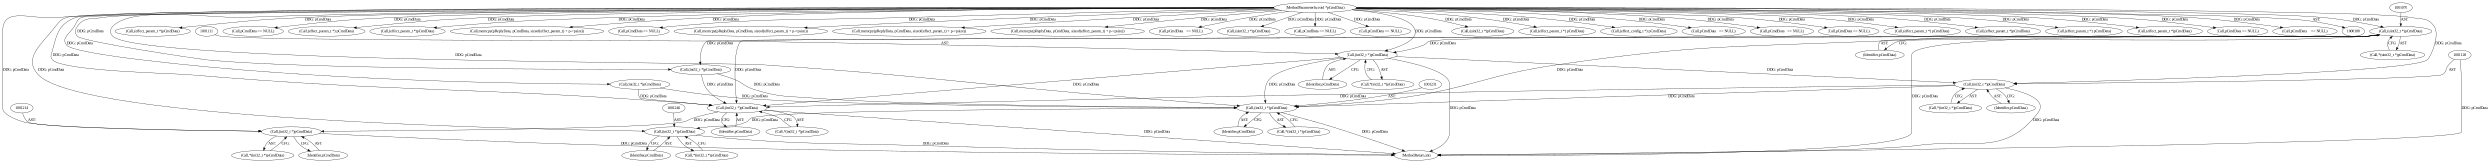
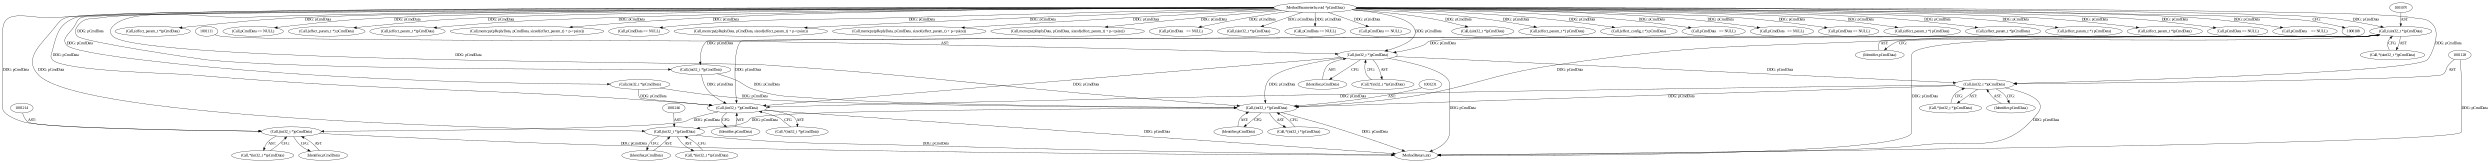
  digraph {
    fontname="Liberation Serif"
    node [fontname="Liberation Serif"]
    edge [fontname="Liberation Serif"]
    n1 [label="(Call,(int32_t *)pCmdData)"]
    n2 [label="(Call,(int32_t *)pCmdData)"]
    n3 [label="(Call,(int32_t *)pCmdData)"]
    n4 [label="(Call,(int32_t *)pCmdData)"]
    n5 [label="(Call,*(int32_t *)pCmdData)"]
    n6 [label="(Identifier,pCmdData)"]
    n7 [label="(MethodReturn,int)"]
    n8 [label="(Call,*(int32_t *)pCmdData)"]
    n9 [label="(Identifier,pCmdData)"]
    n10 [label="(Call,(int32_t *)pCmdData)"]
    n11 [label="(Call,*(int32_t *)pCmdData)"]
    n12 [label="(Identifier,pCmdData)"]
    n13 [label="(Call,(int32_t *)pCmdData)"]
    n14 [label="(Call,*(int32_t *)pCmdData)"]
    n15 [label="(Identifier,pCmdData)"]
    n16 [label="(Call,(uint32_t *)pCmdData)"]
    n17 [label="(Call,(int32_t *)pCmdData)"]
    n18 [label="(Call,*(uint32_t *)pCmdData)"]
    n19 [label="(Identifier,pCmdData)"]
    n20 [label="(MethodParameterIn,void *pCmdData)"]
    n21 [label="(Call,(effect_param_t *)pCmdData)"]
    n22 [label="(Call,(int32_t *)pCmdData)"]
    n23 [label="(Call,pCmdData == NULL)"]
    n24 [label="(Call,(effect_param_t *) pCmdData)"]
    n25 [label="(Call,(effect_param_t *)pCmdData)"]
    n26 [label="(Call,memcpy(pReplyData, pCmdData, sizeof(effect_param_t) + p->psize))"]
    n27 [label="(Call,pCmdData == NULL)"]
    n28 [label="(Call,memcpy(pReplyData, pCmdData, sizeof(effect_param_t) + p->psize))"]
    n29 [label="(Call,memcpy(pReplyData, pCmdData, sizeof(effect_param_t) + p->psize))"]
    n30 [label="(Call,memcpy(pReplyData, pCmdData, sizeof(effect_param_t) + p->psize))"]
    n31 [label="(Call,pCmdData   == NULL)"]
    n32 [label="(Call,(uint32_t *)pCmdData)"]
    n33 [label="(Call,pCmdData == NULL)"]
    n34 [label="(Call,pCmdData == NULL)"]
    n35 [label="(Call,(uint32_t *)pCmdData)"]
    n36 [label="(Call,(effect_param_t *) pCmdData)"]
    n37 [label="(Call,(effect_config_t *) pCmdData)"]
    n38 [label="(Call,pCmdData   == NULL)"]
    n39 [label="(Call,pCmdData   == NULL)"]
    n40 [label="(Call,pCmdData == NULL)"]
    n41 [label="(Call,(effect_param_t *) pCmdData)"]
    n42 [label="(Call,(effect_param_t *)pCmdData)"]
    n43 [label="(Call,(effect_param_t *) pCmdData)"]
    n44 [label="(Call,(effect_param_t *)pCmdData)"]
    n45 [label="(Call,pCmdData == NULL)"]
    n46 [label="(Call,pCmdData    == NULL)"]
    1000108
    n48 [label="(Call,*(int32_t *)pCmdData)"]
    n49 [label="(Identifier,pCmdData)"]
    n50 [label="(Identifier,pCmdData)"]
    n51 [label="(Call,*(int32_t *)pCmdData)"]
    1001111
    1001076
    1001128
    1001214
    1001231
    1001246
    n1 -> n2 [label="DDG: pCmdData"]
    n1 -> n3 [label="DDG: pCmdData"]
    n1 -> n4 [label="DDG: pCmdData"]
    n1 -> n5 [label="AST: "]
    n1 -> n6 [label="CFG: "]
    n1 -> n7 [label="DDG: pCmdData"]
    n2 -> n3 [label="DDG: pCmdData"]
    n2 -> n4 [label="DDG: pCmdData"]
    n2 -> n7 [label="DDG: pCmdData"]
    n2 -> n8 [label="AST: "]
    n2 -> n9 [label="CFG: "]
    n3 -> n7 [label="DDG: pCmdData"]
    n3 -> n10 [label="DDG: pCmdData"]
    n3 -> n11 [label="AST: "]
    n3 -> n12 [label="CFG: "]
    n4 -> n7 [label="DDG: pCmdData"]
    n4 -> n13 [label="DDG: pCmdData"]
    n4 -> n14 [label="AST: "]
    n4 -> n15 [label="CFG: "]
    n5 -> n1 [label="CFG: "]
    n6 -> n1 [label="AST: "]
    n8 -> n2 [label="CFG: "]
    n9 -> n2 [label="AST: "]
    n10 -> n7 [label="DDG: pCmdData"]
    n10 -> n48 [label="AST: "]
    n10 -> n49 [label="CFG: "]
    n11 -> n3 [label="CFG: "]
    n12 -> n3 [label="AST: "]
    n13 -> n7 [label="DDG: pCmdData"]
    n13 -> n50 [label="CFG: "]
    n13 -> n51 [label="AST: "]
    n14 -> n4 [label="CFG: "]
    n15 -> n4 [label="AST: "]
    n16 -> n1 [label="DDG: pCmdData"]
    n16 -> n3 [label="DDG: pCmdData"]
    n16 -> n4 [label="DDG: pCmdData"]
    n16 -> n7 [label="DDG: pCmdData"]
    n16 -> n17 [label="DDG: pCmdData"]
    n16 -> n18 [label="AST: "]
    n16 -> n19 [label="CFG: "]
    n17 -> n3 [label="DDG: pCmdData"]
    n17 -> n4 [label="DDG: pCmdData"]
    n18 -> n16 [label="CFG: "]
    n19 -> n16 [label="AST: "]
    n20 -> n1 [label="DDG: pCmdData"]
    n20 -> n2 [label="DDG: pCmdData"]
    n20 -> n3 [label="DDG: pCmdData"]
    n20 -> n4 [label="DDG: pCmdData"]
    n20 -> n10 [label="DDG: pCmdData"]
    n20 -> n13 [label="DDG: pCmdData"]
    n20 -> n16 [label="DDG: pCmdData"]
    n20 -> n17 [label="DDG: pCmdData"]
    n20 -> n21 [label="DDG: pCmdData"]
    n20 -> n22 [label="DDG: pCmdData"]
    n20 -> n23 [label="DDG: pCmdData"]
    n20 -> n24 [label="DDG: pCmdData"]
    n20 -> n25 [label="DDG: pCmdData"]
    n20 -> n26 [label="DDG: pCmdData"]
    n20 -> n27 [label="DDG: pCmdData"]
    n20 -> n28 [label="DDG: pCmdData"]
    n20 -> n29 [label="DDG: pCmdData"]
    n20 -> n30 [label="DDG: pCmdData"]
    n20 -> n31 [label="DDG: pCmdData"]
    n20 -> n32 [label="DDG: pCmdData"]
    n20 -> n33 [label="DDG: pCmdData"]
    n20 -> n34 [label="DDG: pCmdData"]
    n20 -> n35 [label="DDG: pCmdData"]
    n20 -> n36 [label="DDG: pCmdData"]
    n20 -> n37 [label="DDG: pCmdData"]
    n20 -> n38 [label="DDG: pCmdData"]
    n20 -> n39 [label="DDG: pCmdData"]
    n20 -> n40 [label="DDG: pCmdData"]
    n20 -> n41 [label="DDG: pCmdData"]
    n20 -> n42 [label="DDG: pCmdData"]
    n20 -> n43 [label="DDG: pCmdData"]
    n20 -> n44 [label="DDG: pCmdData"]
    n20 -> n45 [label="DDG: pCmdData"]
    n20 -> n46 [label="DDG: pCmdData"]
-   n20 -> 1000108 [label="AST: "]
+   n20 -> 1000108 [label="CFG: "]
    n22 -> n3 [label="DDG: pCmdData"]
    n22 -> n4 [label="DDG: pCmdData"]
    n48 -> n10 [label="CFG: "]
    n49 -> n10 [label="AST: "]
    n50 -> n13 [label="AST: "]
    n51 -> n13 [label="CFG: "]
    1001111 -> n1 [label="AST: "]
    1001076 -> n16 [label="AST: "]
    1001128 -> n2 [label="AST: "]
    1001128 -> n7 [label="DDG: pCmdData"]
    1001214 -> n10 [label="AST: "]
    1001231 -> n4 [label="AST: "]
    1001246 -> n13 [label="AST: "]
  }
